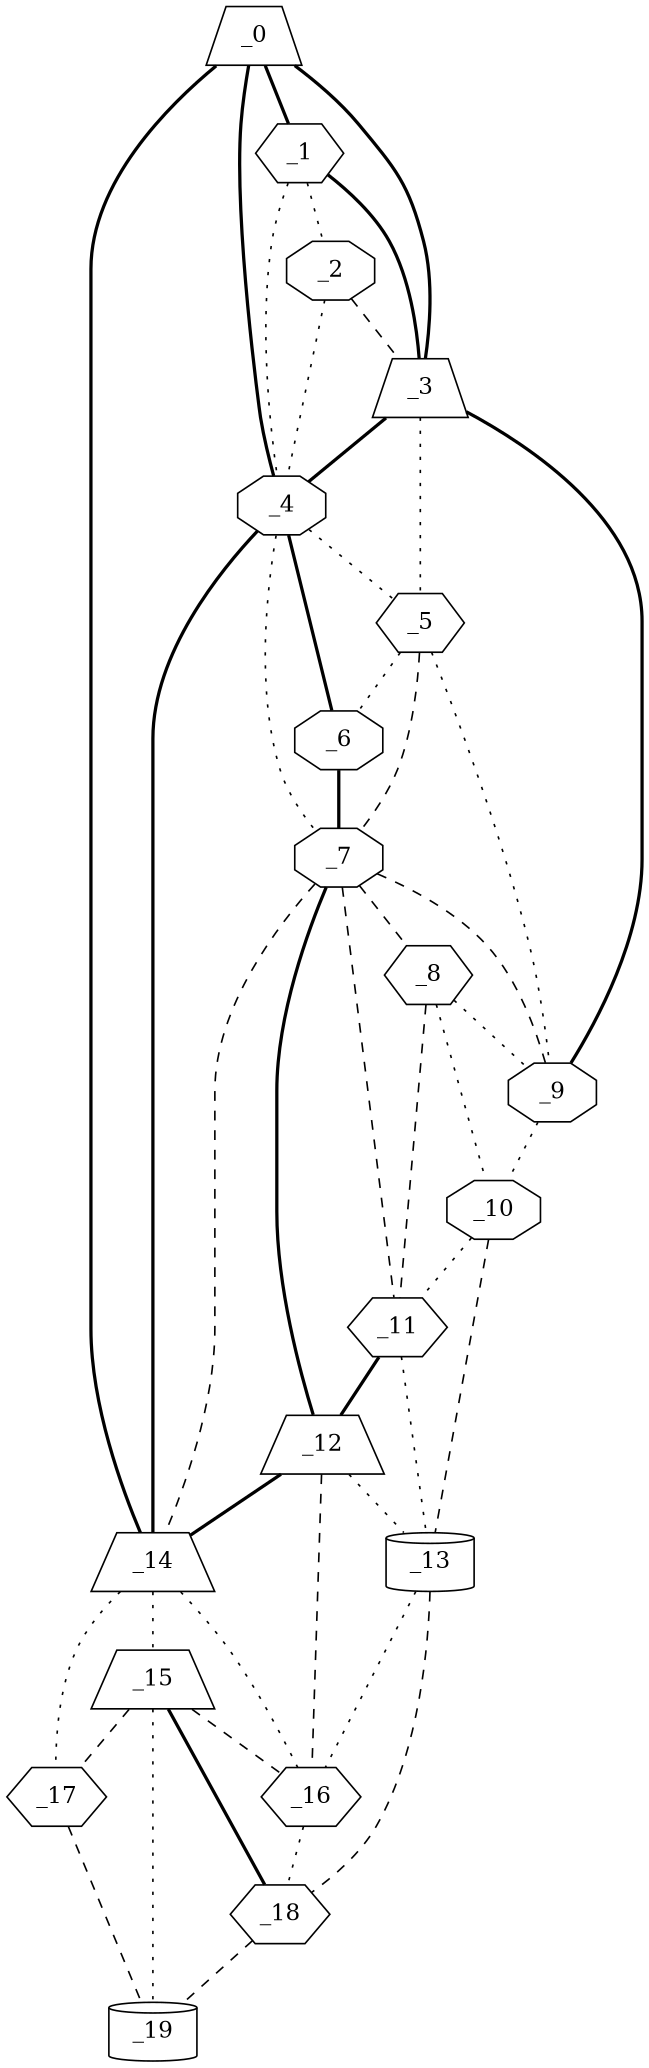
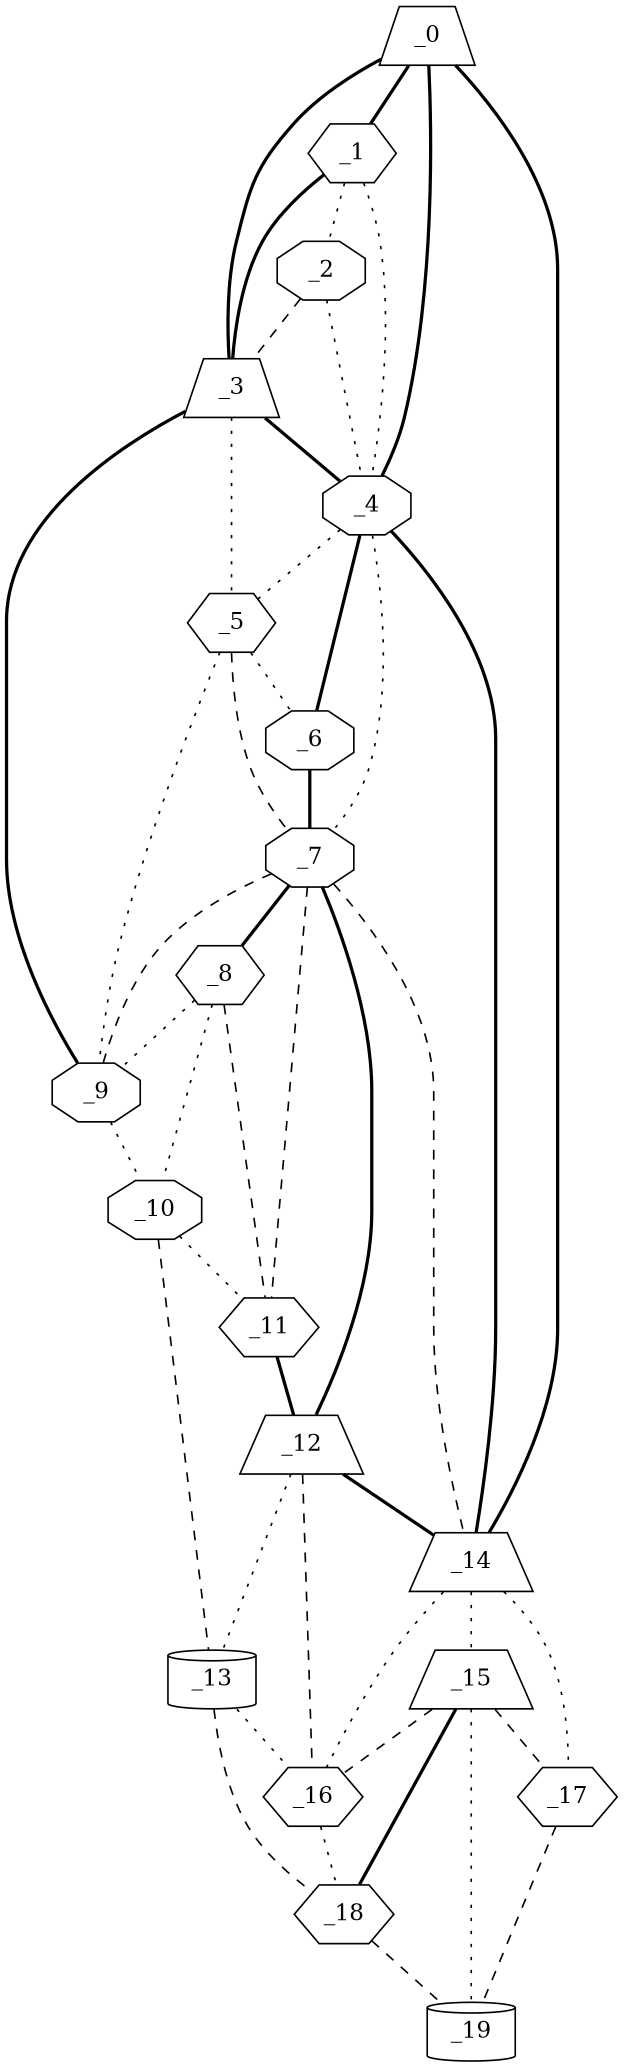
  graph {
    node [shape=hexagon x=96 y=30]
    edge [style=dotted valence=2]
    _0 [shape=trapezium x=6 y=52]
    _1 [x=14 y=44]
    _3 [shape=trapezium x=21 y=29]
    _4 [shape=octagon x=34 y=39]
    _14 [shape=trapezium y=93]
    _2 [shape=octagon x=19 y=36]
    _5 [x=37]
    _9 [shape=octagon x=68 y=20]
    _6 [shape=octagon x=45 y=33]
    _7 [shape=octagon x=54 y=32]
    _16 [x=112 y=61]
    _15 [shape=trapezium x=107 y=87]
    _17 [x=116 y=95]
    _10 [shape=octagon x=81 y=21]
    _8 [x=65 y=25]
    _11 [x=87]
    _12 [shape=trapezium x=95 y=40]
    _18 [x=126 y=71]
    _19 [shape=cylinder x=126 y=80]
    _13 [shape=cylinder y=32]
    _0 -- _1 [style=bold]
    _0 -- _3 [style=bold valence=1]
    _0 -- _4 [style=bold valence=1]
    _0 -- _14 [style=bold valence=1]
    _1 -- _3 [style=bold]
    _1 -- _4
    _1 -- _2
    _3 -- _4 [style=bold]
    _3 -- _5 [valence=1]
    _3 -- _9 [style=bold valence=1]
    _4 -- _14 [style=bold]
    _4 -- _5
    _4 -- _6 [style=bold]
    _4 -- _7
    _14 -- _16 [valence=1]
    _14 -- _15 [valence=1]
    _14 -- _17 [valence=1]
    _2 -- _3 [style=dashed]
    _2 -- _4 [valence=1]
    _5 -- _9 [valence=1]
    _5 -- _6 [valence=1]
    _5 -- _7 [style=dashed]
    _9 -- _10 [valence=1]
    _6 -- _7 [style=bold]
    _7 -- _14 [style=dashed]
    _7 -- _9 [style=dashed]
-   _7 -- _8 [style=dashed]
+   _7 -- _8 [style=bold]
    _7 -- _11 [style=dashed]
    _7 -- _12 [style=bold]
    _16 -- _18
    _15 -- _16 [style=dashed]
    _15 -- _17 [style=dashed]
    _15 -- _18 [style=bold]
    _15 -- _19
    _17 -- _19 [style=dashed valence=1]
    _10 -- _11
    _10 -- _13 [style=dashed valence=1]
    _8 -- _9 [valence=1]
    _8 -- _10
    _8 -- _11 [style=dashed valence=1]
    _11 -- _12 [style=bold]
-   _11 -- _13
    _12 -- _14 [style=bold]
    _12 -- _16 [style=dashed]
    _12 -- _13 [valence=1]
    _18 -- _19 [style=dashed valence=1]
    _13 -- _16
    _13 -- _18 [style=dashed valence=1]
  }
